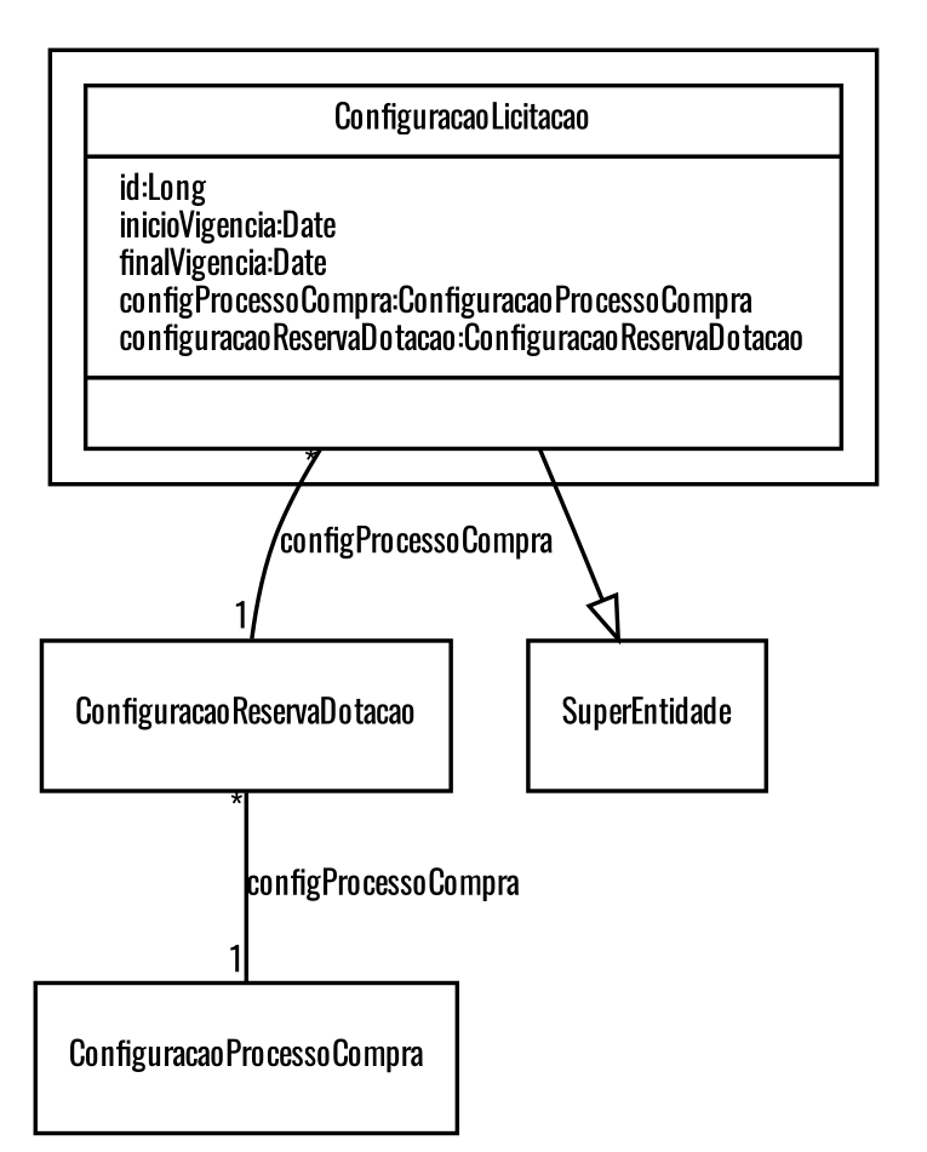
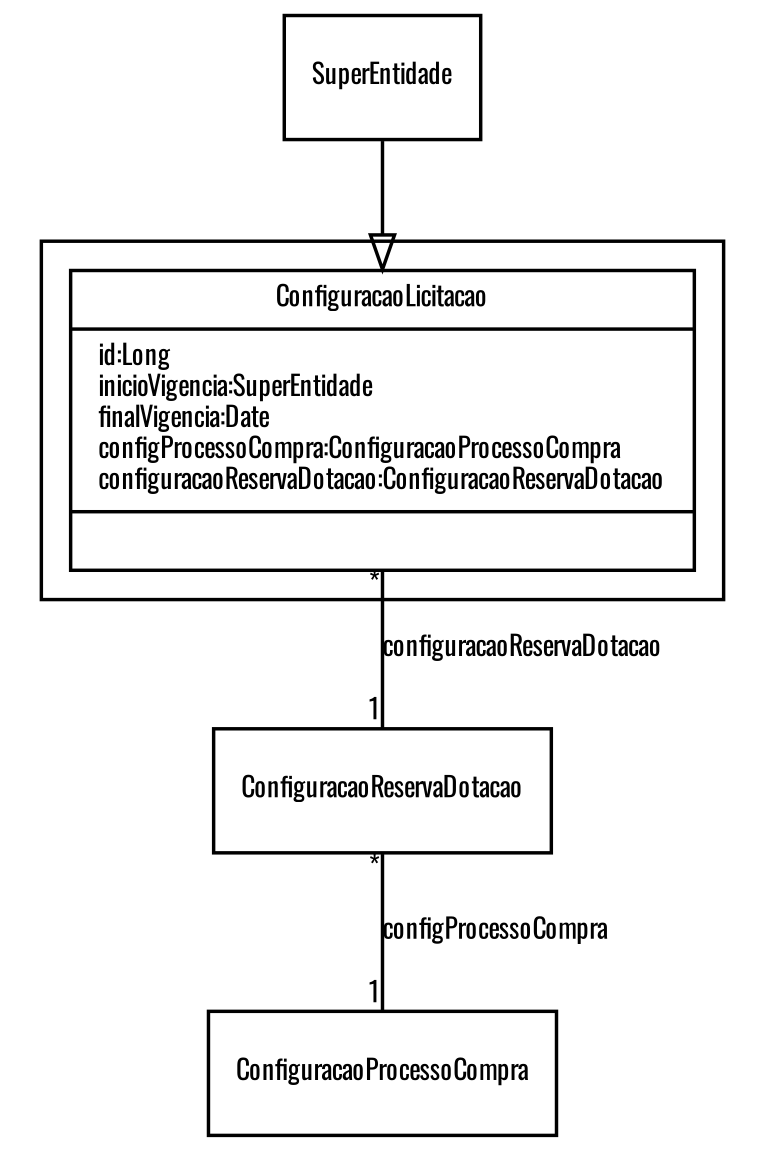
  digraph {
    fontname=Oswald
    fontsize=8
    node [fontname=Oswald fontsize=8 shape=record]
    edge [arrowhead=none fontname=Oswald fontsize=8 headlabel=1 taillabel="*"]
-   n1 [label="{ConfiguracaoLicitacao|id:Long\linicioVigencia:Date\lfinalVigencia:Date\lconfigProcessoCompra:ConfiguracaoProcessoCompra\lconfiguracaoReservaDotacao:ConfiguracaoReservaDotacao\l|\l}"]
+   n1 [label="{ConfiguracaoLicitacao|id:Long\linicioVigencia:SuperEntidade\lfinalVigencia:Date\lconfigProcessoCompra:ConfiguracaoProcessoCompra\lconfiguracaoReservaDotacao:ConfiguracaoReservaDotacao\l|\l}"]
    ConfiguracaoReservaDotacao
    SuperEntidade
    ConfiguracaoProcessoCompra
    subgraph cluster_1 {
      n1
    }
-   n1 -> ConfiguracaoReservaDotacao [label=configProcessoCompra]
-   n1 -> SuperEntidade [arrowhead=empty headlabel="" taillabel=""]
+   n1 -> ConfiguracaoReservaDotacao [label=configuracaoReservaDotacao]
+   SuperEntidade -> n1 [arrowhead=empty headlabel="" taillabel=""]
    ConfiguracaoReservaDotacao -> ConfiguracaoProcessoCompra [label=configProcessoCompra]
  }
